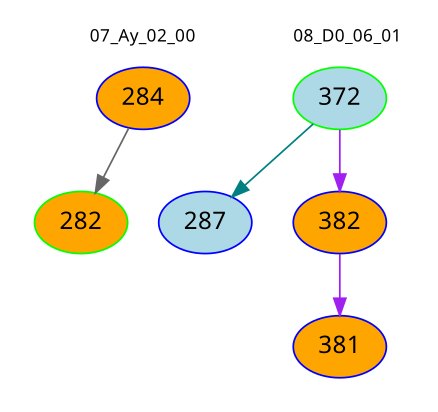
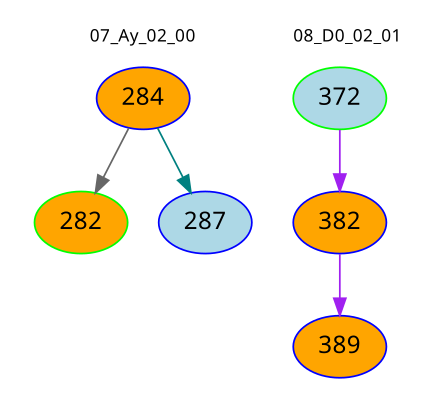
  digraph {
    fontname="Noto Sans"
    node [color=blue fillcolor=orange fontname="Noto Sans" style=filled]
    edge [color=purple fontname="Noto Sans"]
    n1 [label=284]
    n2 [color=green label=282]
    n3 [fillcolor=lightblue label=287]
    n4 [label=382]
    n5 [color=green fillcolor=lightblue label=372]
-   n6 [label=381]
+   n6 [label=389]
    subgraph cluster_1 {
      color=white
      fontsize=10
      label="07_Ay_02_00"
      n1
      n2
      n3
    }
    subgraph cluster_2 {
      color=white
      fontsize=10
-     label="08_D0_06_01"
+     label="08_D0_02_01"
      n4
      n5
      n6
    }
    n1 -> n2 [color=gray40]
-   n5 -> n3 [color=teal]
+   n1 -> n3 [color=teal]
    n4 -> n6
    n5 -> n4
  }
